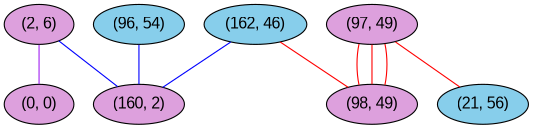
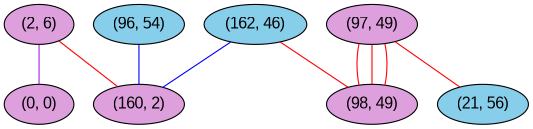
  graph {
    fontname="Liberation Sans"
    node [fillcolor=plum fontname="Liberation Sans" style=filled]
    edge [color=red fontname="Liberation Sans" weight=1]
    "(96, 54)" [fillcolor=skyblue]
    "(160, 2)"
    "(2, 6)"
    "(0, 0)"
    "(21, 56)" [fillcolor=skyblue]
    "(97, 49)"
    "(98, 49)"
    "(162, 46)" [fillcolor=skyblue]
    "(96, 54)" -- "(160, 2)" [color=blue weight=3]
-   "(2, 6)" -- "(160, 2)" [color=blue]
+   "(2, 6)" -- "(160, 2)"
    "(2, 6)" -- "(0, 0)" [color=purple weight=4]
    "(97, 49)" -- "(21, 56)"
    "(97, 49)" -- "(98, 49)"
    "(97, 49)" -- "(98, 49)"
    "(97, 49)" -- "(98, 49)"
    "(162, 46)" -- "(160, 2)" [color=blue weight=3]
    "(162, 46)" -- "(98, 49)"
  }
